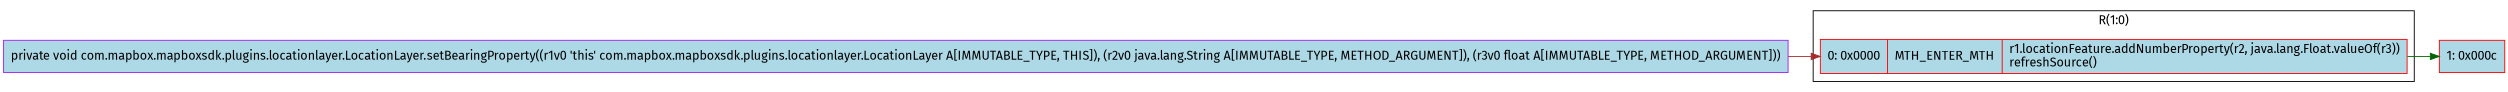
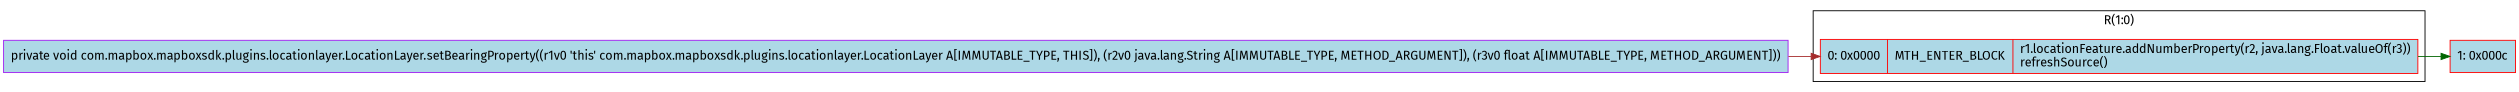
  digraph {
    rankdir=LR
    fontname="Fira Sans"
    node [color=red shape=record style=filled fillcolor=lightblue fontname="Fira Sans"]
    edge [fontname="Fira Sans"]
-   n1 [label="{0\:\ 0x0000|MTH_ENTER_MTH\l|r1.locationFeature.addNumberProperty(r2, java.lang.Float.valueOf(r3))\lrefreshSource()\l}"]
+   n1 [label="{0\:\ 0x0000|MTH_ENTER_BLOCK\l|r1.locationFeature.addNumberProperty(r2, java.lang.Float.valueOf(r3))\lrefreshSource()\l}"]
    n2 [label="{1\:\ 0x000c}"]
    n3 [label="{private void com.mapbox.mapboxsdk.plugins.locationlayer.LocationLayer.setBearingProperty((r1v0 'this' com.mapbox.mapboxsdk.plugins.locationlayer.LocationLayer A[IMMUTABLE_TYPE, THIS]), (r2v0 java.lang.String A[IMMUTABLE_TYPE, METHOD_ARGUMENT]), (r3v0 float A[IMMUTABLE_TYPE, METHOD_ARGUMENT])) }" color=purple]
    subgraph cluster_1 {
      label="R(1:0)"
      n1
    }
    n1 -> n2 [color=darkgreen]
    n3 -> n1 [color=brown]
  }
